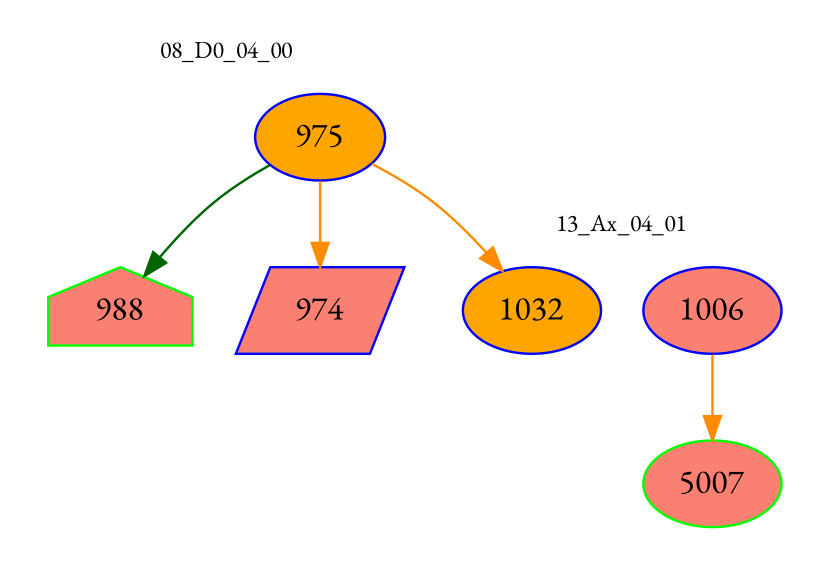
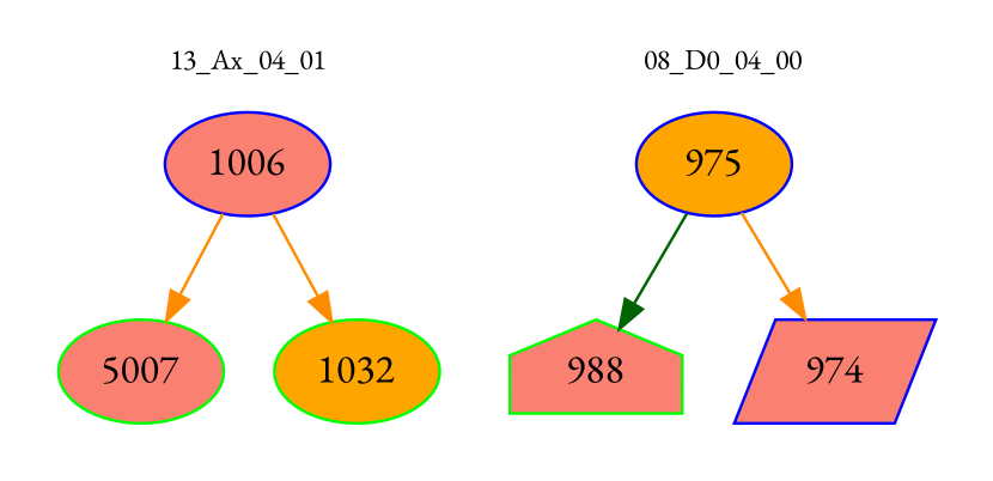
  digraph {
    fontname="EB Garamond"
    node [color=blue fillcolor=salmon fontname="EB Garamond" shape=ellipse style=filled]
    edge [color=darkorange fontname="EB Garamond"]
    n1 [label=1006]
    n2 [color=green label=5007]
-   n3 [fillcolor=orange label=1032]
+   n3 [color=green fillcolor=orange label=1032]
    n4 [fillcolor=orange label=975]
    n5 [color=green label=988 shape=house]
    n6 [label=974 shape=parallelogram]
    subgraph cluster_1 {
      color=white
      fontsize=10
      label="13_Ax_04_01"
      n1
      n2
      n3
    }
    subgraph cluster_2 {
      color=white
      fontsize=10
      label="08_D0_04_00"
      n4
      n5
      n6
    }
    n1 -> n2
-   n4 -> n3
+   n1 -> n3
    n4 -> n5 [color=darkgreen]
    n4 -> n6
  }
